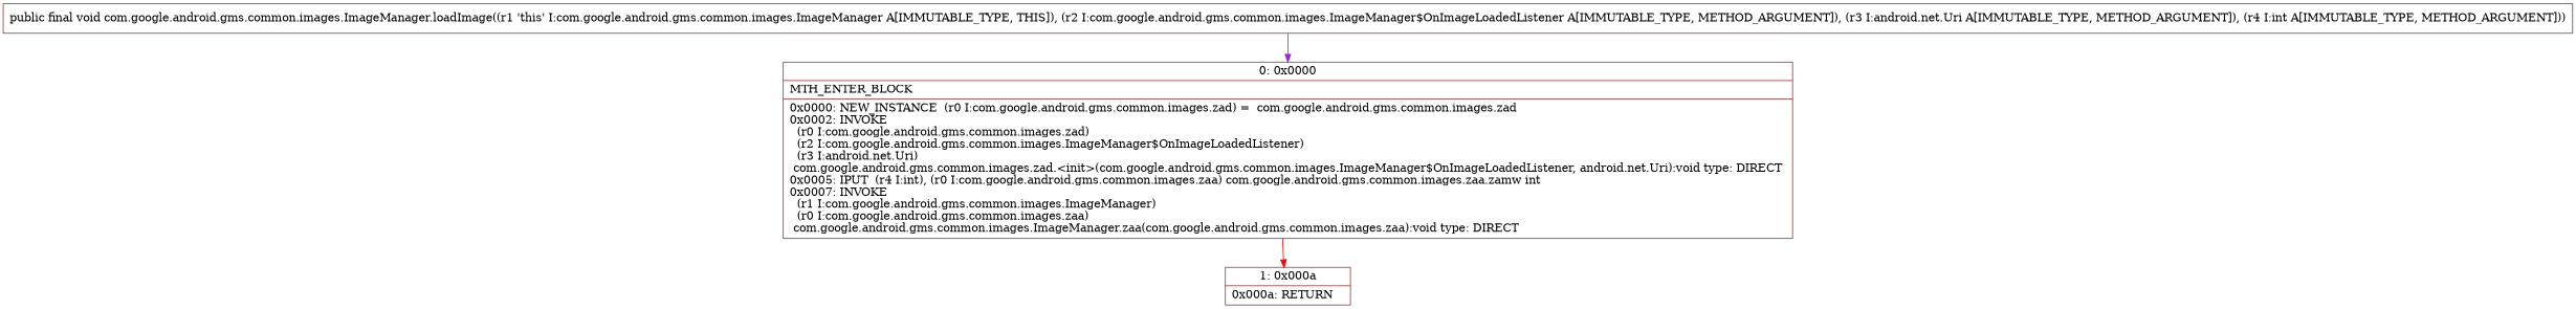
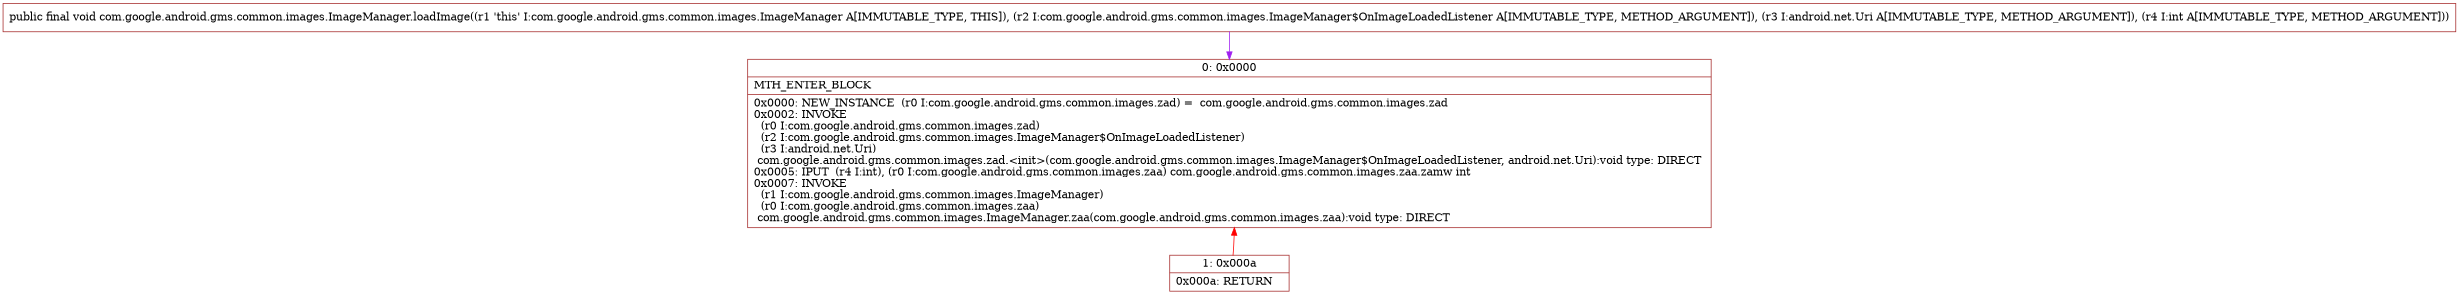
  digraph {
    node [shape=record color=brown]
    n1 [label="{0\:\ 0x0000|MTH_ENTER_BLOCK\l|0x0000: NEW_INSTANCE  (r0 I:com.google.android.gms.common.images.zad) =  com.google.android.gms.common.images.zad \l0x0002: INVOKE  \l  (r0 I:com.google.android.gms.common.images.zad)\l  (r2 I:com.google.android.gms.common.images.ImageManager$OnImageLoadedListener)\l  (r3 I:android.net.Uri)\l com.google.android.gms.common.images.zad.\<init\>(com.google.android.gms.common.images.ImageManager$OnImageLoadedListener, android.net.Uri):void type: DIRECT \l0x0005: IPUT  (r4 I:int), (r0 I:com.google.android.gms.common.images.zaa) com.google.android.gms.common.images.zaa.zamw int \l0x0007: INVOKE  \l  (r1 I:com.google.android.gms.common.images.ImageManager)\l  (r0 I:com.google.android.gms.common.images.zaa)\l com.google.android.gms.common.images.ImageManager.zaa(com.google.android.gms.common.images.zaa):void type: DIRECT \l}"]
    n2 [label="{1\:\ 0x000a|0x000a: RETURN   \l}"]
    n3 [label="{public final void com.google.android.gms.common.images.ImageManager.loadImage((r1 'this' I:com.google.android.gms.common.images.ImageManager A[IMMUTABLE_TYPE, THIS]), (r2 I:com.google.android.gms.common.images.ImageManager$OnImageLoadedListener A[IMMUTABLE_TYPE, METHOD_ARGUMENT]), (r3 I:android.net.Uri A[IMMUTABLE_TYPE, METHOD_ARGUMENT]), (r4 I:int A[IMMUTABLE_TYPE, METHOD_ARGUMENT])) }"]
-   n1 -> n2 [color=red]
+   n2 -> n1 [color=red]
    n3 -> n1 [color=purple]
  }
